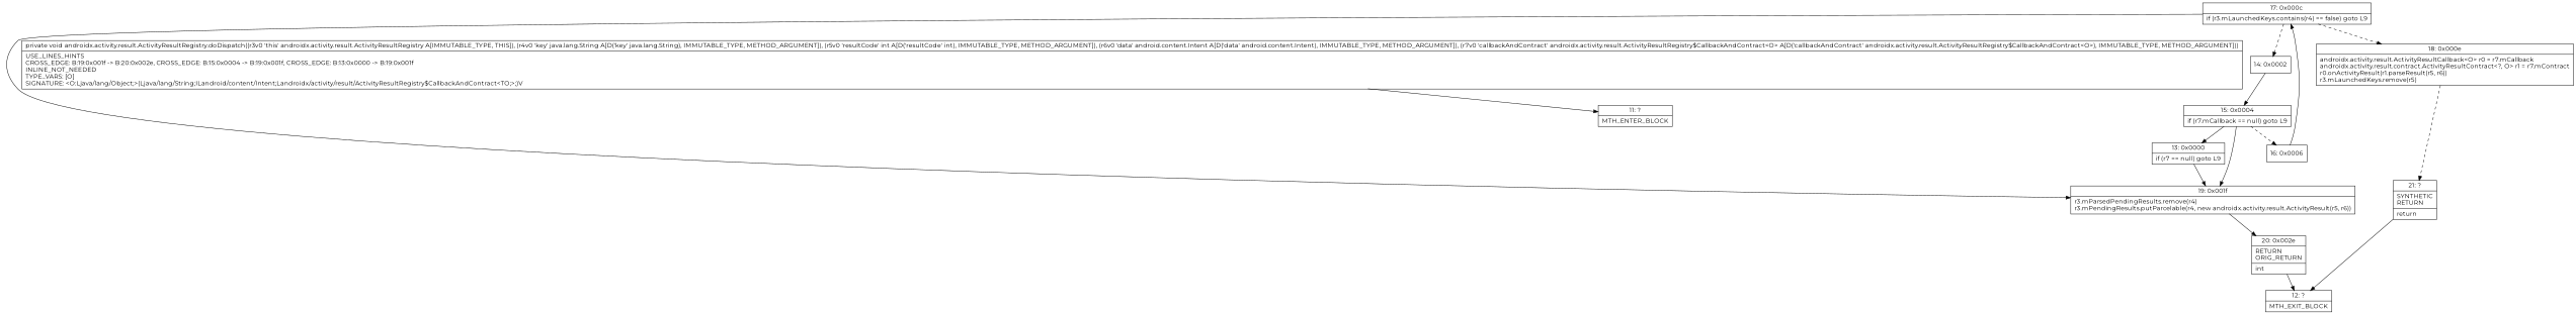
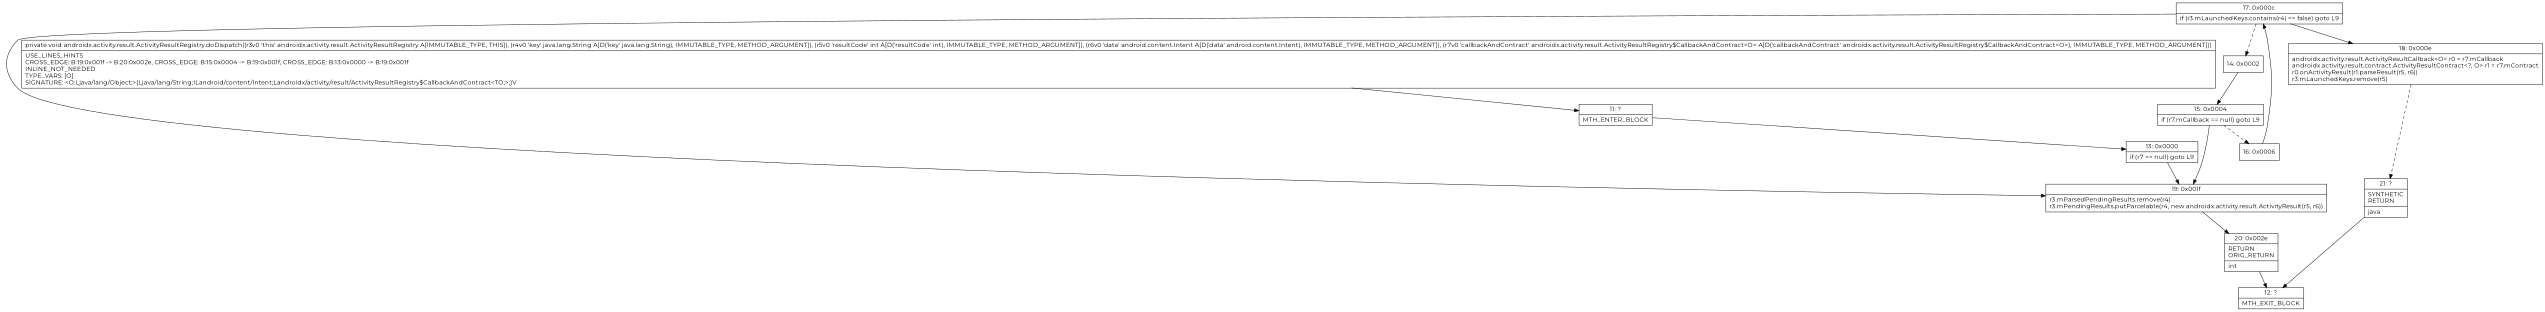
  digraph {
    fontname=Montserrat
    node [fontname=Montserrat shape=record]
    edge [fontname=Montserrat]
    n1 [label="{11\:\ ?|MTH_ENTER_BLOCK\l}"]
    n2 [label="{13\:\ 0x0000|if (r7 == null) goto L9\l}"]
    n3 [label="{19\:\ 0x001f|r3.mParsedPendingResults.remove(r4)\lr3.mPendingResults.putParcelable(r4, new androidx.activity.result.ActivityResult(r5, r6))\l}"]
    n4 [label="{14\:\ 0x0002}"]
    n5 [label="{15\:\ 0x0004|if (r7.mCallback == null) goto L9\l}"]
    n6 [label="{20\:\ 0x002e|RETURN\lORIG_RETURN\l|int\l}"]
    n7 [label="{16\:\ 0x0006}"]
    n8 [label="{17\:\ 0x000c|if (r3.mLaunchedKeys.contains(r4) == false) goto L9\l}"]
    n9 [label="{18\:\ 0x000e|androidx.activity.result.ActivityResultCallback\<O\> r0 = r7.mCallback\landroidx.activity.result.contract.ActivityResultContract\<?, O\> r1 = r7.mContract\lr0.onActivityResult(r1.parseResult(r5, r6))\lr3.mLaunchedKeys.remove(r5)\l}"]
-   n10 [label="{21\:\ ?|SYNTHETIC\lRETURN\l|return\l}"]
+   n10 [label="{21\:\ ?|SYNTHETIC\lRETURN\l|java\l}"]
    n11 [label="{12\:\ ?|MTH_EXIT_BLOCK\l}"]
    n12 [label="{private void androidx.activity.result.ActivityResultRegistry.doDispatch((r3v0 'this' androidx.activity.result.ActivityResultRegistry A[IMMUTABLE_TYPE, THIS]), (r4v0 'key' java.lang.String A[D('key' java.lang.String), IMMUTABLE_TYPE, METHOD_ARGUMENT]), (r5v0 'resultCode' int A[D('resultCode' int), IMMUTABLE_TYPE, METHOD_ARGUMENT]), (r6v0 'data' android.content.Intent A[D('data' android.content.Intent), IMMUTABLE_TYPE, METHOD_ARGUMENT]), (r7v0 'callbackAndContract' androidx.activity.result.ActivityResultRegistry$CallbackAndContract\<O\> A[D('callbackAndContract' androidx.activity.result.ActivityResultRegistry$CallbackAndContract\<O\>), IMMUTABLE_TYPE, METHOD_ARGUMENT]))  | USE_LINES_HINTS\lCROSS_EDGE: B:19:0x001f \-\> B:20:0x002e, CROSS_EDGE: B:15:0x0004 \-\> B:19:0x001f, CROSS_EDGE: B:13:0x0000 \-\> B:19:0x001f\lINLINE_NOT_NEEDED\lTYPE_VARS: [O]\lSIGNATURE: \<O:Ljava\/lang\/Object;\>(Ljava\/lang\/String;ILandroid\/content\/Intent;Landroidx\/activity\/result\/ActivityResultRegistry$CallbackAndContract\<TO;\>;)V\l}"]
-   n5 -> n2
+   n1 -> n2
    n2 -> n3
    n3 -> n6
    n4 -> n5
    n5 -> n3
    n5 -> n7 [style=dashed]
    n6 -> n11
    n7 -> n8
    n8 -> n3
    n8 -> n4 [style=dashed]
-   n8 -> n9 [style=dashed]
+   n8 -> n9 [style=solid]
    n9 -> n10 [style=dashed]
    n10 -> n11
    n12 -> n1
  }
